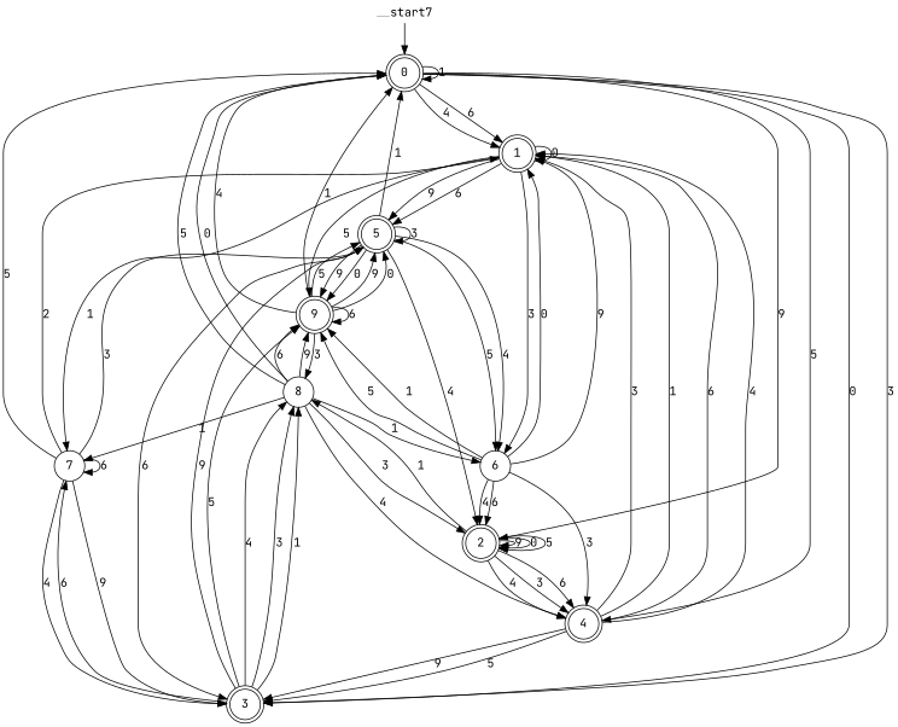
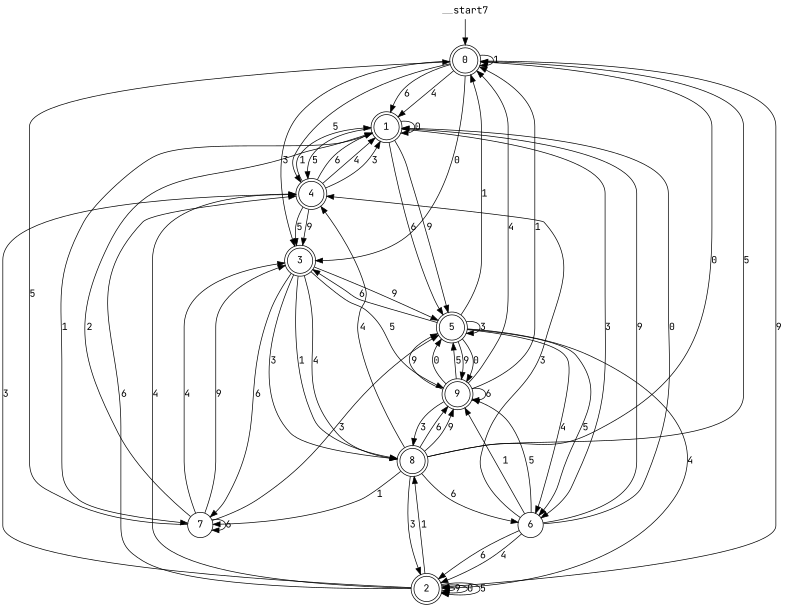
  digraph {
    fontname="JetBrains Mono"
    node [fontname="JetBrains Mono" shape=doublecircle]
    edge [fontname="JetBrains Mono"]
    n1 [label=0]
    n2 [label=1]
    n3 [label=2]
    n4 [label=3]
    n5 [label=4]
    n6 [label=5]
    n7 [label=6 shape=circle]
    n8 [label=7 shape=circle]
-   n9 [label=8 shape=circle]
+   n9 [label=8]
    n10 [label=9]
    n11 [height=0 label=__start7 shape=none width=0]
    n1 -> n1 [label=1]
    n1 -> n2 [label=6]
    n1 -> n2 [label=4]
    n1 -> n3 [label=9]
    n1 -> n4 [label=0]
    n1 -> n4 [label=3]
    n1 -> n5 [label=5]
    n2 -> n2 [label=0]
-   n2 -> n10 [label=5]
+   n2 -> n5 [label=5]
    n2 -> n6 [label=6]
    n2 -> n6 [label=9]
    n2 -> n7 [label=3]
    n2 -> n8 [label=1]
    n3 -> n3 [label=9]
    n3 -> n3 [label=0]
    n3 -> n3 [label=5]
    n3 -> n5 [label=6]
    n3 -> n5 [label=4]
    n3 -> n5 [label=3]
    n3 -> n9 [label=1]
    n4 -> n6 [label=9]
    n4 -> n8 [label=6]
    n4 -> n9 [label=4]
    n4 -> n9 [label=3]
    n4 -> n9 [label=1]
    n4 -> n10 [label=5]
    n5 -> n2 [label=6]
    n5 -> n2 [label=4]
    n5 -> n2 [label=3]
    n5 -> n2 [label=1]
    n5 -> n4 [label=9]
    n5 -> n4 [label=5]
    n6 -> n1 [label=1]
    n6 -> n3 [label=4]
    n6 -> n4 [label=6]
    n6 -> n6 [label=3]
    n6 -> n7 [label=4]
    n6 -> n7 [label=5]
    n6 -> n10 [label=9]
    n6 -> n10 [label=0]
    n7 -> n2 [label=9]
    n7 -> n2 [label=0]
    n7 -> n3 [label=6]
    n7 -> n3 [label=4]
    n7 -> n5 [label=3]
    n7 -> n10 [label=5]
    n7 -> n10 [label=1]
    n8 -> n1 [label=5]
    n8 -> n2 [label=2]
    n8 -> n4 [label=4]
    n8 -> n4 [label=9]
    n8 -> n6 [label=3]
    n8 -> n8 [label=6]
    n9 -> n1 [label=0]
    n9 -> n1 [label=5]
    n9 -> n3 [label=3]
    n9 -> n5 [label=4]
-   n9 -> n7 [label=1]
+   n9 -> n7 [label=6]
    n9 -> n8 [label=1]
    n9 -> n10 [label=6]
    n9 -> n10 [label=9]
    n10 -> n1 [label=4]
    n10 -> n1 [label=1]
    n10 -> n6 [label=9]
    n10 -> n6 [label=0]
    n10 -> n6 [label=5]
    n10 -> n9 [label=3]
    n10 -> n10 [label=6]
    n11 -> n1
  }
